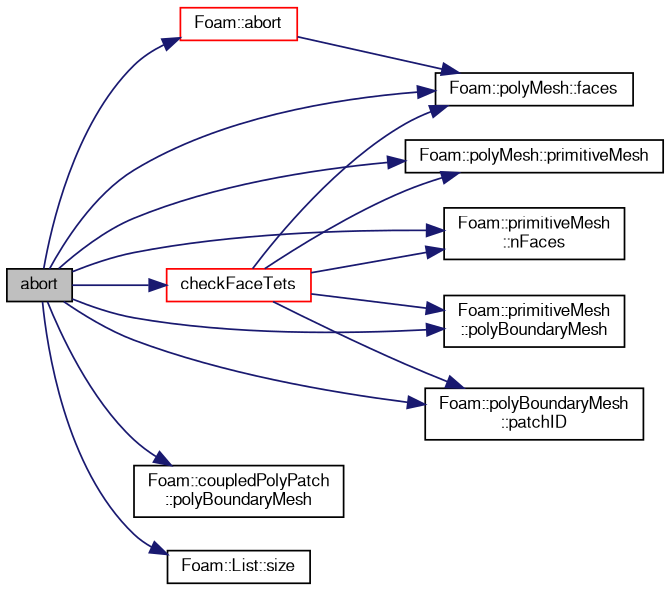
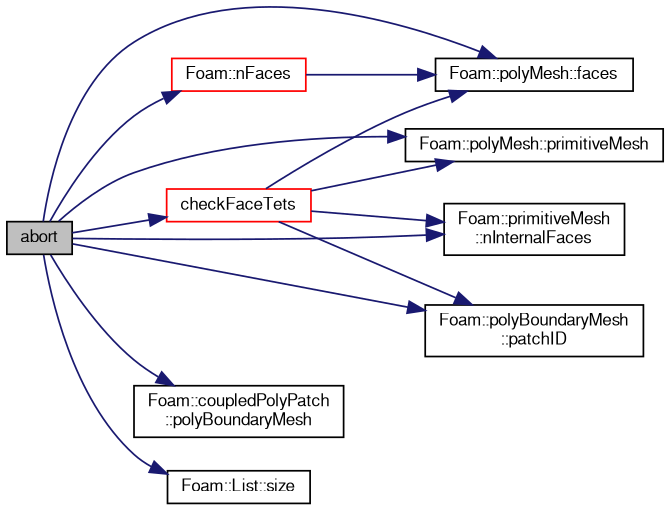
  digraph {
    rankdir=LR
    node [color=black fontname=FreeSans fontsize=10 shape=record]
    edge [color=midnightblue fontname=FreeSans fontsize=10 labelfontname=FreeSans labelfontsize=10 style=solid]
    n1 [fillcolor=grey75 fontcolor=black height=0.2 label=abort style=filled width=0.4]
-   n2 [color=red height=0.2 label="Foam::abort" width=0.4]
+   n2 [color=red height=0.2 label="Foam::nFaces" width=0.4]
    n3 [color=red height=0.2 label=checkFaceTets width=0.4]
    n4 [height=0.2 label="Foam::polyMesh::primitiveMesh" width=0.4]
-   n5 [height=0.2 label="Foam::primitiveMesh\l::nFaces" width=0.4]
-   n6 [height=0.2 label="Foam::primitiveMesh\l::polyBoundaryMesh" width=0.4]
+   n6 [height=0.2 label="Foam::primitiveMesh\l::nInternalFaces" width=0.4]
    n7 [height=0.2 label="Foam::polyMesh::faces" width=0.4]
    n8 [height=0.2 label="Foam::polyBoundaryMesh\l::patchID" width=0.4]
    n9 [height=0.2 label="Foam::coupledPolyPatch\l::polyBoundaryMesh" width=0.4]
    n10 [height=0.2 label="Foam::List::size" width=0.4]
    n1 -> n2
    n1 -> n3
    n1 -> n4
-   n1 -> n5
    n1 -> n6
    n1 -> n7
    n1 -> n8
    n1 -> n9
    n1 -> n10
    n2 -> n7
    n3 -> n4
-   n3 -> n5
    n3 -> n6
    n3 -> n7
    n3 -> n8
  }
